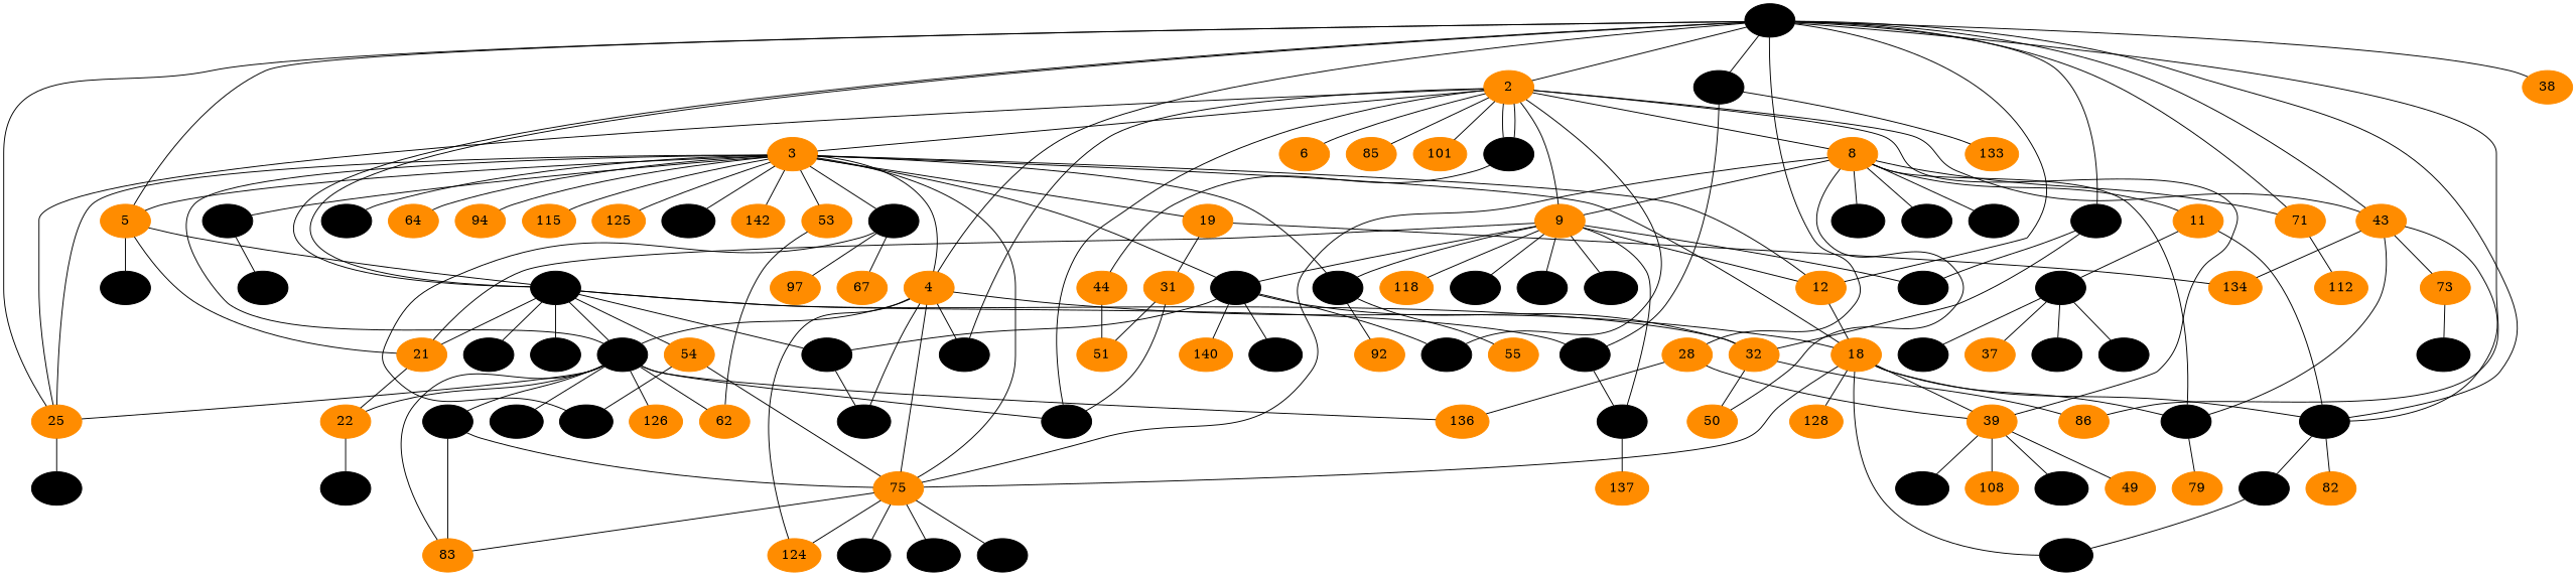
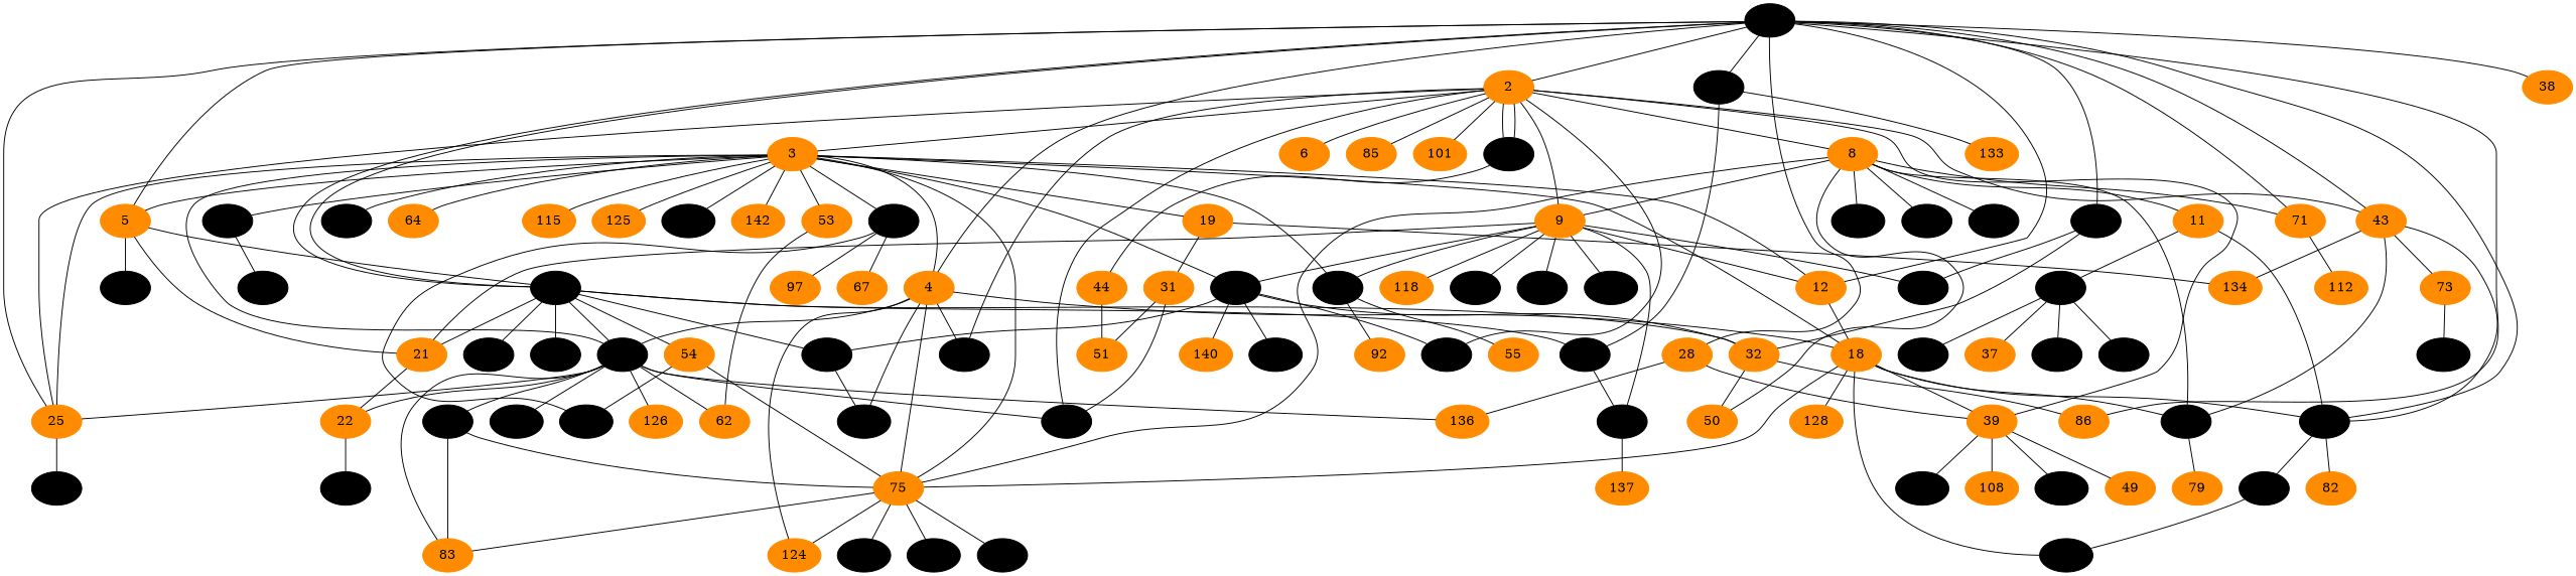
  graph {
    node [color=darkorange style=filled]
    1 [color=black super="+13"]
    2 [super="+57"]
    4 [super="+130"]
    5
    10 [color=black super="+48"]
    12
    23 [color=black]
    25 [super="+29"]
    28 [super="+70"]
    36 [color=black super="+66"]
    38
    43 [super="+127"]
    69 [color=black super="+100"]
    71 [super="+98"]
    86 [super="+91"]
    3 [super="+34"]
    6
    8 [super="+139"]
    9 [super="+61"]
    30 [color=black]
    39 [super="+47"]
    59 [color=black]
    81 [color=black super="+132"]
    n24 [label=85]
    99 [color=black]
    101
    14 [color=black super="+17"]
    18 [super="+123"]
    75 [super="+90"]
    113 [color=black]
    124
    21
    95 [color=black]
    26 [color=black]
    32 [super="+60"]
    33 [color=black super="+74"]
    41 [color=black]
    54 [super="+138"]
    72 [color=black super="+84"]
    52 [color=black super="+122"]
    46 [color=black]
    136
    133
    78 [color=black super="+109"]
    134
    73 [super="+96"]
    82
    88 [color=black]
    112
    7 [color=black super="+40"]
    19
    24 [color=black super="+111"]
    42 [color=black]
    45 [color=black super="+129"]
    53
    58 [color=black super="+114"]
    64
-   94
    115
    125
    135 [color=black]
    142
    11 [super="+104"]
    15 [color=black]
    50
    56 [color=black]
    144 [color=black]
    65 [color=black]
    76 [color=black]
    93 [color=black]
    116 [color=black]
    118
    44 [super="+87"]
    49
    105 [color=black]
    108
    117 [color=black]
    67
    97 [super="+131"]
    110 [color=black]
    20 [color=black super="+85"]
    22 [super="+106"]
    62
    83 [super="+119"]
    107 [color=black super="+143"]
    126
    102 [color=black]
    128
    31
    121 [color=black]
    140
    55
    92
    77 [color=black]
    80 [color=black]
    103 [color=black]
    120 [color=black]
    16 [color=black]
    79
    137
    27 [color=black]
    35 [color=black]
    37
    68 [color=black]
    63 [color=black]
    51
    141 [color=black]
    1 -- 2
    1 -- 4
    1 -- 5
    1 -- 10
    1 -- 10
    1 -- 12
    1 -- 23
    1 -- 25
    1 -- 28
    1 -- 36
    1 -- 38
    1 -- 43
    1 -- 69
    1 -- 71
    1 -- 86
    2 -- 25
    2 -- 43
    2 -- 3
    2 -- 6
    2 -- 8
    2 -- 9
    2 -- 30
    2 -- 30
    2 -- 39
    2 -- 59
    2 -- 81
    2 -- n24
    2 -- 99
    2 -- 101
    4 -- 99
    4 -- 14 [weight=2]
    4 -- 18
    4 -- 75
    4 -- 113
    4 -- 124
    5 -- 10
    5 -- 21
    5 -- 95
    10 -- 14
    10 -- 21
    10 -- 26
    10 -- 32
    10 -- 33
    10 -- 41
    10 -- 54
    10 -- 72
    12 -- 18
    23 -- 32
    23 -- 52
    25 -- 46
    28 -- 39
    28 -- 136
    36 -- 72
    36 -- 133
    43 -- 69
    43 -- 78
    43 -- 134
    43 -- 73
    69 -- 82
    69 -- 88
    71 -- 112
    3 -- 4
    3 -- 5
    3 -- 12
    3 -- 25
    3 -- 14
    3 -- 18
    3 -- 75
    3 -- 7
    3 -- 19
    3 -- 24 [weight=2]
    3 -- 42
    3 -- 45
    3 -- 53
    3 -- 58
    3 -- 64
-   3 -- 94
    3 -- 115
    3 -- 125
    3 -- 135
    3 -- 142
    8 -- 71
    8 -- 9 [weight=2]
    8 -- 75
    8 -- 78
    8 -- 11
    8 -- 15
    8 -- 50
    8 -- 56
    8 -- 144
    9 -- 12
    9 -- 21
    9 -- 52
    9 -- 24
    9 -- 45
    9 -- 65
    9 -- 76
    9 -- 93
    9 -- 116
    9 -- 118
    30 -- 44
    39 -- 49
    39 -- 105
    39 -- 108
    39 -- 117
    14 -- 25
    14 -- 81
    14 -- 136
    14 -- 20
    14 -- 22
    14 -- 62
    14 -- 83
    14 -- 107
    14 -- 126
    18 -- 69
    18 -- 39
    18 -- 75
    18 -- 78
    18 -- 102
    18 -- 128
    75 -- 124 [weight=2]
    75 -- 83
    75 -- 80
    75 -- 103
    75 -- 120
    21 -- 22
    32 -- 86
    32 -- 50
    33 -- 113
    54 -- 75
    54 -- 110
    72 -- 93
    78 -- 79
    73 -- 141
    88 -- 102
    7 -- 67
    7 -- 97
    7 -- 110
    19 -- 134
    19 -- 31
    24 -- 59
    24 -- 32
    24 -- 33
    24 -- 121
    24 -- 140
    45 -- 55
    45 -- 92
    53 -- 62
    58 -- 77
    11 -- 69
    11 -- 16
    93 -- 137
    44 -- 51
    20 -- 75
    20 -- 83
    22 -- 63
    31 -- 81
    31 -- 51
    16 -- 27
    16 -- 35
    16 -- 37
    16 -- 68
  }
